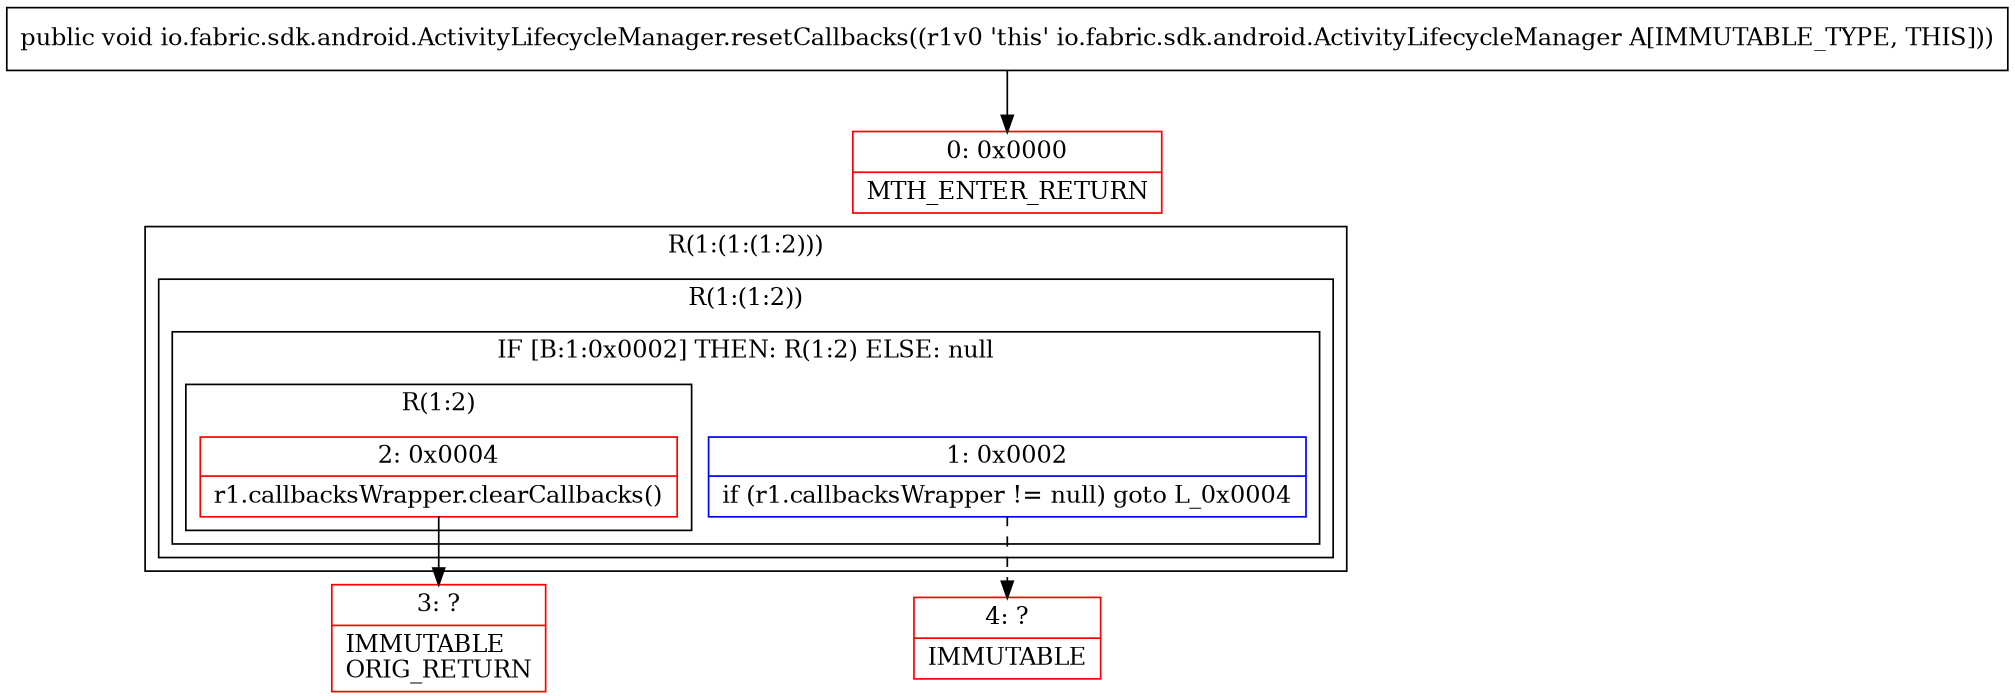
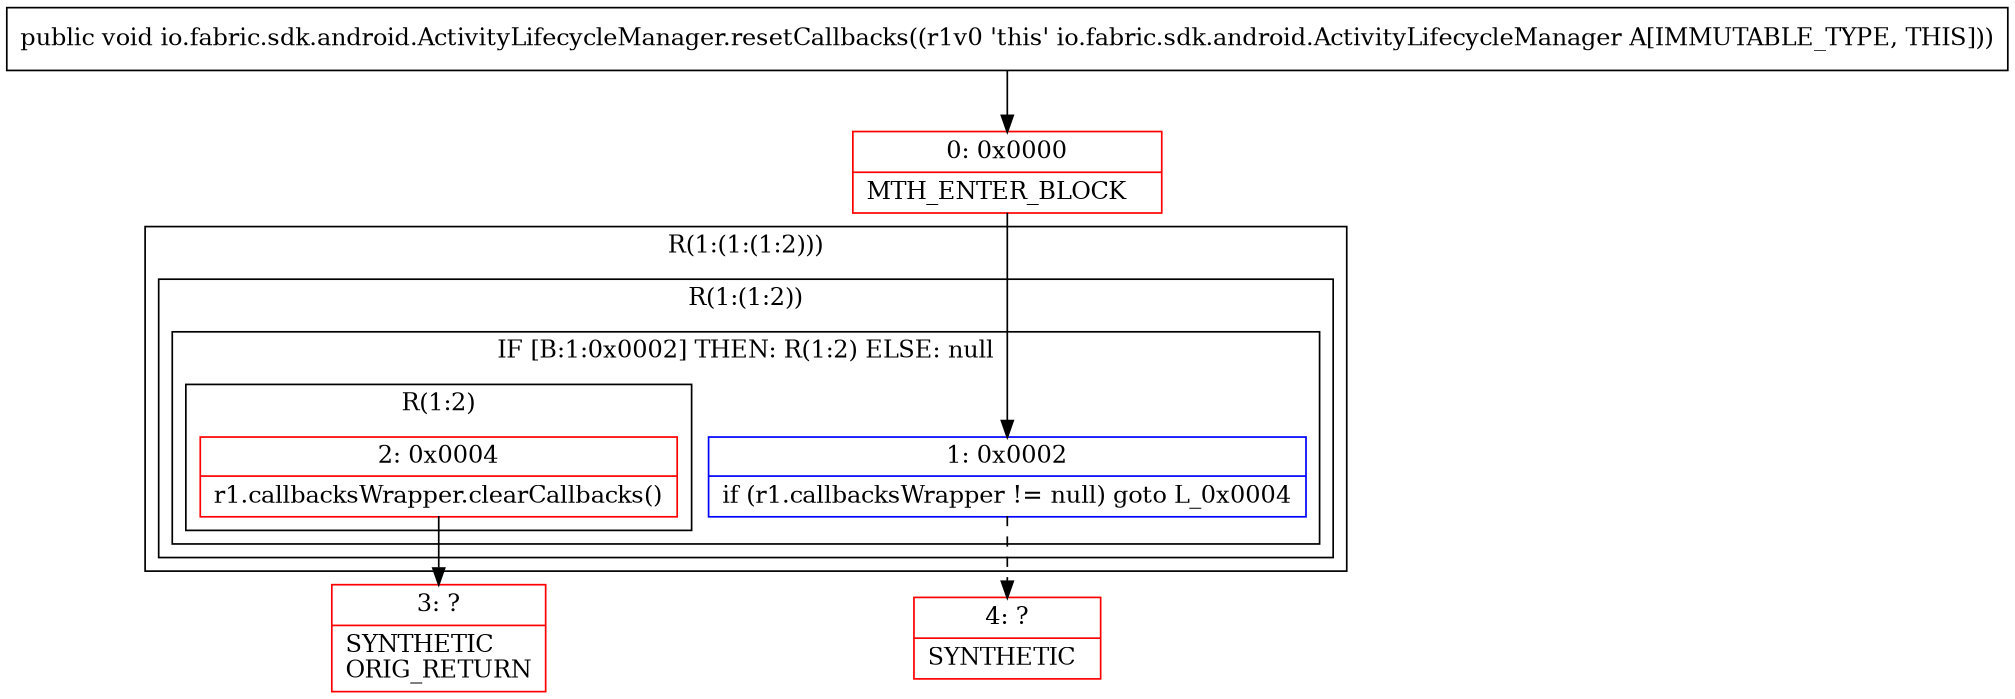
  digraph {
    node [color=red shape=record]
    n1 [label="{2\:\ 0x0004|r1.callbacksWrapper.clearCallbacks()\l}"]
    n2 [color=blue label="{1\:\ 0x0002|if (r1.callbacksWrapper != null) goto L_0x0004\l}"]
-   n3 [label="{3\:\ ?|IMMUTABLE\lORIG_RETURN\l}"]
-   n4 [label="{4\:\ ?|IMMUTABLE\l}"]
-   n5 [label="{0\:\ 0x0000|MTH_ENTER_RETURN\l}"]
+   n3 [label="{3\:\ ?|SYNTHETIC\lORIG_RETURN\l}"]
+   n4 [label="{4\:\ ?|SYNTHETIC\l}"]
+   n5 [label="{0\:\ 0x0000|MTH_ENTER_BLOCK\l}"]
    n6 [label="{public void io.fabric.sdk.android.ActivityLifecycleManager.resetCallbacks((r1v0 'this' io.fabric.sdk.android.ActivityLifecycleManager A[IMMUTABLE_TYPE, THIS])) }" color=""]
    subgraph cluster_1 {
      label="R(1:(1:(1:2)))"
      subgraph cluster_2 {
        label="R(1:(1:2))"
        subgraph cluster_3 {
          label="IF [B:1:0x0002] THEN: R(1:2) ELSE: null"
          n2
          subgraph cluster_4 {
            label="R(1:2)"
            n1
          }
        }
      }
    }
    n1 -> n3
    n2 -> n4 [style=dashed]
+   n5 -> n2
    n6 -> n5
  }
